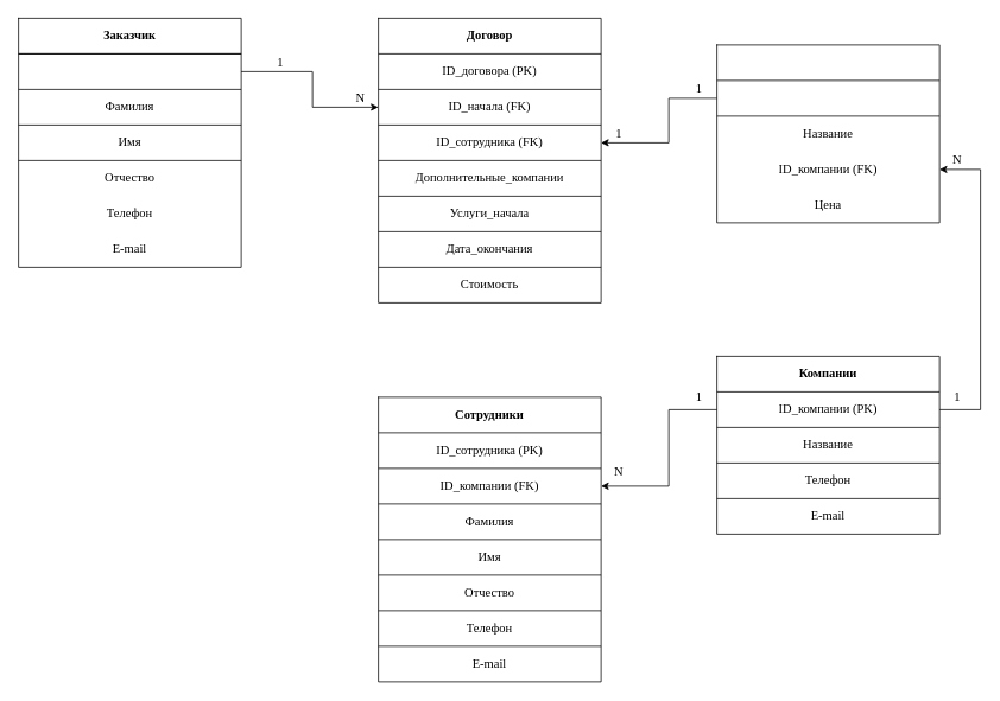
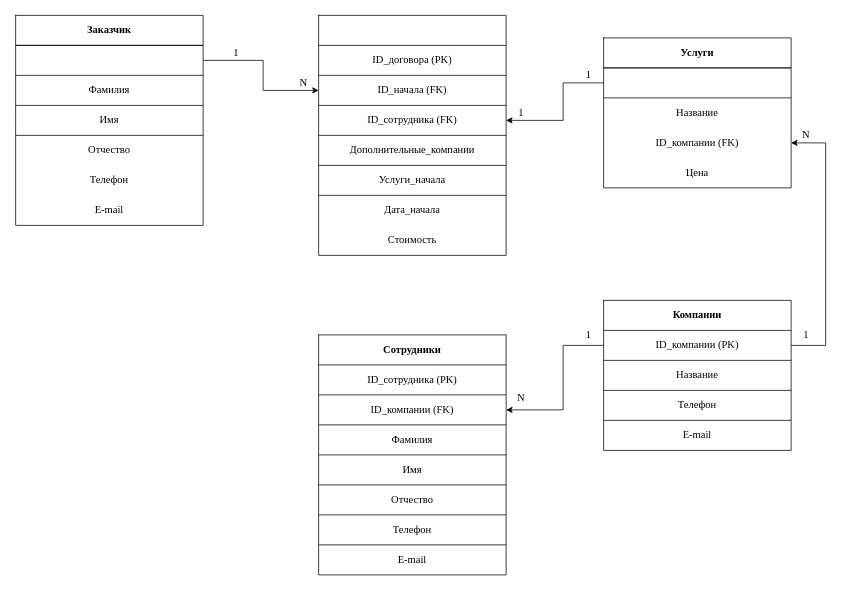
  <mxCell id="0" />
  <mxCell id="1" parent="0" />
  <mxCell id="2" value="" style="shape=table;html=1;whiteSpace=wrap;startSize=0;container=1;collapsible=0;childLayout=tableLayout;fontSize=14;fontFamily=Times New Roman;" parent="1" vertex="1"><mxGeometry x="20" y="20" width="250" height="280" as="geometry" /></mxCell>
  <mxCell id="3" value="" style="shape=partialRectangle;html=1;whiteSpace=wrap;collapsible=0;dropTarget=0;pointerEvents=0;fillColor=none;top=0;left=0;bottom=0;right=0;points=[[0,0.5],[1,0.5]];portConstraint=eastwest;fontSize=14;fontFamily=Times New Roman;" parent="2" vertex="1"><mxGeometry width="250" height="40" as="geometry" /></mxCell>
  <mxCell id="4" value="Заказчик" style="shape=partialRectangle;html=1;whiteSpace=wrap;connectable=0;overflow=hidden;fillColor=none;top=0;left=0;bottom=0;right=0;fontSize=14;fontFamily=Times New Roman;fontStyle=1" parent="3" vertex="1"><mxGeometry width="250" height="40" as="geometry" /></mxCell>
  <mxCell id="5" value="" style="shape=partialRectangle;html=1;whiteSpace=wrap;collapsible=0;dropTarget=0;pointerEvents=0;fillColor=none;top=0;left=0;bottom=0;right=0;points=[[0,0.5],[1,0.5]];portConstraint=eastwest;fontSize=14;fontFamily=Times New Roman;" parent="2" vertex="1"><mxGeometry y="40" width="250" height="40" as="geometry" /></mxCell>
  <mxCell id="6" value="" style="shape=partialRectangle;html=1;whiteSpace=wrap;collapsible=0;dropTarget=0;pointerEvents=0;fillColor=none;top=0;left=0;bottom=0;right=0;points=[[0,0.5],[1,0.5]];portConstraint=eastwest;fontSize=14;fontFamily=Times New Roman;" parent="2" vertex="1"><mxGeometry y="80" width="250" height="40" as="geometry" /></mxCell>
  <mxCell id="7" value="Фамилия" style="shape=partialRectangle;html=1;whiteSpace=wrap;connectable=0;overflow=hidden;fillColor=none;top=0;left=0;bottom=0;right=0;fontSize=14;fontFamily=Times New Roman;" parent="6" vertex="1"><mxGeometry width="250" height="40" as="geometry" /></mxCell>
  <mxCell id="8" value="" style="shape=partialRectangle;html=1;whiteSpace=wrap;collapsible=0;dropTarget=0;pointerEvents=0;fillColor=none;top=0;left=0;bottom=0;right=0;points=[[0,0.5],[1,0.5]];portConstraint=eastwest;fontSize=14;fontFamily=Times New Roman;" parent="2" vertex="1"><mxGeometry y="120" width="250" height="40" as="geometry" /></mxCell>
  <mxCell id="9" value="Имя" style="shape=partialRectangle;html=1;whiteSpace=wrap;connectable=0;overflow=hidden;fillColor=none;top=0;left=0;bottom=0;right=0;fontSize=14;fontFamily=Times New Roman;" parent="8" vertex="1"><mxGeometry width="250" height="40" as="geometry" /></mxCell>
  <mxCell id="10" style="shape=partialRectangle;html=1;whiteSpace=wrap;collapsible=0;dropTarget=0;pointerEvents=0;fillColor=none;top=0;left=0;bottom=0;right=0;points=[[0,0.5],[1,0.5]];portConstraint=eastwest;fontSize=14;fontFamily=Times New Roman;" parent="2" vertex="1"><mxGeometry y="160" width="250" height="40" as="geometry" /></mxCell>
  <mxCell id="11" value="Отчество" style="shape=partialRectangle;html=1;whiteSpace=wrap;connectable=0;overflow=hidden;fillColor=none;top=0;left=0;bottom=0;right=0;fontSize=14;fontFamily=Times New Roman;" parent="10" vertex="1"><mxGeometry width="250" height="40" as="geometry" /></mxCell>
  <mxCell id="12" style="shape=partialRectangle;html=1;whiteSpace=wrap;collapsible=0;dropTarget=0;pointerEvents=0;fillColor=none;top=0;left=0;bottom=0;right=0;points=[[0,0.5],[1,0.5]];portConstraint=eastwest;fontSize=14;fontFamily=Times New Roman;" parent="2" vertex="1"><mxGeometry y="200" width="250" height="40" as="geometry" /></mxCell>
  <mxCell id="13" value="Телефон" style="shape=partialRectangle;html=1;whiteSpace=wrap;connectable=0;overflow=hidden;fillColor=none;top=0;left=0;bottom=0;right=0;fontSize=14;fontFamily=Times New Roman;" parent="12" vertex="1"><mxGeometry width="250" height="40" as="geometry" /></mxCell>
  <mxCell id="14" style="shape=partialRectangle;html=1;whiteSpace=wrap;collapsible=0;dropTarget=0;pointerEvents=0;fillColor=none;top=0;left=0;bottom=0;right=0;points=[[0,0.5],[1,0.5]];portConstraint=eastwest;fontSize=14;fontFamily=Times New Roman;" parent="2" vertex="1"><mxGeometry y="240" width="250" height="40" as="geometry" /></mxCell>
  <mxCell id="15" value="E-mail" style="shape=partialRectangle;html=1;whiteSpace=wrap;connectable=0;overflow=hidden;fillColor=none;top=0;left=0;bottom=0;right=0;fontSize=14;fontFamily=Times New Roman;" parent="14" vertex="1"><mxGeometry width="250" height="40" as="geometry" /></mxCell>
  <mxCell id="16" value="" style="shape=table;html=1;whiteSpace=wrap;startSize=0;container=1;collapsible=0;childLayout=tableLayout;fontSize=14;fontFamily=Times New Roman;" parent="1" vertex="1"><mxGeometry x="424" y="446" width="250" height="320" as="geometry" /></mxCell>
  <mxCell id="17" value="" style="shape=partialRectangle;html=1;whiteSpace=wrap;collapsible=0;dropTarget=0;pointerEvents=0;fillColor=none;top=0;left=0;bottom=0;right=0;points=[[0,0.5],[1,0.5]];portConstraint=eastwest;fontSize=14;fontFamily=Times New Roman;" parent="16" vertex="1"><mxGeometry width="250" height="40" as="geometry" /></mxCell>
  <mxCell id="18" value="Сотрудники" style="shape=partialRectangle;html=1;whiteSpace=wrap;connectable=0;overflow=hidden;fillColor=none;top=0;left=0;bottom=0;right=0;fontSize=14;fontFamily=Times New Roman;fontStyle=1" parent="17" vertex="1"><mxGeometry width="250" height="40" as="geometry" /></mxCell>
  <mxCell id="19" value="" style="shape=partialRectangle;html=1;whiteSpace=wrap;collapsible=0;dropTarget=0;pointerEvents=0;fillColor=none;top=0;left=0;bottom=0;right=0;points=[[0,0.5],[1,0.5]];portConstraint=eastwest;fontSize=14;fontFamily=Times New Roman;" parent="16" vertex="1"><mxGeometry y="40" width="250" height="40" as="geometry" /></mxCell>
  <mxCell id="20" value="ID_сотрудника (PK)" style="shape=partialRectangle;html=1;whiteSpace=wrap;connectable=0;overflow=hidden;fillColor=none;top=0;left=0;bottom=0;right=0;fontSize=14;fontFamily=Times New Roman;" parent="19" vertex="1"><mxGeometry width="250" height="40" as="geometry" /></mxCell>
  <mxCell id="21" style="shape=partialRectangle;html=1;whiteSpace=wrap;collapsible=0;dropTarget=0;pointerEvents=0;fillColor=none;top=0;left=0;bottom=0;right=0;points=[[0,0.5],[1,0.5]];portConstraint=eastwest;fontSize=14;fontFamily=Times New Roman;" parent="16" vertex="1"><mxGeometry y="80" width="250" height="40" as="geometry" /></mxCell>
  <mxCell id="22" value="&lt;span&gt;ID_компании (FK)&lt;/span&gt;" style="shape=partialRectangle;html=1;whiteSpace=wrap;connectable=0;overflow=hidden;fillColor=none;top=0;left=0;bottom=0;right=0;fontSize=14;fontFamily=Times New Roman;" parent="21" vertex="1"><mxGeometry width="250" height="40" as="geometry" /></mxCell>
  <mxCell id="23" value="" style="shape=partialRectangle;html=1;whiteSpace=wrap;collapsible=0;dropTarget=0;pointerEvents=0;fillColor=none;top=0;left=0;bottom=0;right=0;points=[[0,0.5],[1,0.5]];portConstraint=eastwest;fontSize=14;fontFamily=Times New Roman;" parent="16" vertex="1"><mxGeometry y="120" width="250" height="40" as="geometry" /></mxCell>
  <mxCell id="24" value="Фамилия" style="shape=partialRectangle;html=1;whiteSpace=wrap;connectable=0;overflow=hidden;fillColor=none;top=0;left=0;bottom=0;right=0;fontSize=14;fontFamily=Times New Roman;" parent="23" vertex="1"><mxGeometry width="250" height="40" as="geometry" /></mxCell>
  <mxCell id="25" value="" style="shape=partialRectangle;html=1;whiteSpace=wrap;collapsible=0;dropTarget=0;pointerEvents=0;fillColor=none;top=0;left=0;bottom=0;right=0;points=[[0,0.5],[1,0.5]];portConstraint=eastwest;fontSize=14;fontFamily=Times New Roman;" parent="16" vertex="1"><mxGeometry y="160" width="250" height="40" as="geometry" /></mxCell>
  <mxCell id="26" value="Имя" style="shape=partialRectangle;html=1;whiteSpace=wrap;connectable=0;overflow=hidden;fillColor=none;top=0;left=0;bottom=0;right=0;fontSize=14;fontFamily=Times New Roman;" parent="25" vertex="1"><mxGeometry width="250" height="40" as="geometry" /></mxCell>
  <mxCell id="27" style="shape=partialRectangle;html=1;whiteSpace=wrap;collapsible=0;dropTarget=0;pointerEvents=0;fillColor=none;top=0;left=0;bottom=0;right=0;points=[[0,0.5],[1,0.5]];portConstraint=eastwest;fontSize=14;fontFamily=Times New Roman;" parent="16" vertex="1"><mxGeometry y="200" width="250" height="40" as="geometry" /></mxCell>
  <mxCell id="28" value="Отчество" style="shape=partialRectangle;html=1;whiteSpace=wrap;connectable=0;overflow=hidden;fillColor=none;top=0;left=0;bottom=0;right=0;fontSize=14;fontFamily=Times New Roman;" parent="27" vertex="1"><mxGeometry width="250" height="40" as="geometry" /></mxCell>
  <mxCell id="29" style="shape=partialRectangle;html=1;whiteSpace=wrap;collapsible=0;dropTarget=0;pointerEvents=0;fillColor=none;top=0;left=0;bottom=0;right=0;points=[[0,0.5],[1,0.5]];portConstraint=eastwest;fontSize=14;fontFamily=Times New Roman;" parent="16" vertex="1"><mxGeometry y="240" width="250" height="40" as="geometry" /></mxCell>
  <mxCell id="30" value="Телефон" style="shape=partialRectangle;html=1;whiteSpace=wrap;connectable=0;overflow=hidden;fillColor=none;top=0;left=0;bottom=0;right=0;fontSize=14;fontFamily=Times New Roman;" parent="29" vertex="1"><mxGeometry width="250" height="40" as="geometry" /></mxCell>
  <mxCell id="31" style="shape=partialRectangle;html=1;whiteSpace=wrap;collapsible=0;dropTarget=0;pointerEvents=0;fillColor=none;top=0;left=0;bottom=0;right=0;points=[[0,0.5],[1,0.5]];portConstraint=eastwest;fontSize=14;fontFamily=Times New Roman;" parent="16" vertex="1"><mxGeometry y="280" width="250" height="40" as="geometry" /></mxCell>
  <mxCell id="32" value="E-mail" style="shape=partialRectangle;html=1;whiteSpace=wrap;connectable=0;overflow=hidden;fillColor=none;top=0;left=0;bottom=0;right=0;fontSize=14;fontFamily=Times New Roman;" parent="31" vertex="1"><mxGeometry width="250" height="40" as="geometry" /></mxCell>
  <mxCell id="33" value="" style="shape=table;html=1;whiteSpace=wrap;startSize=0;container=1;collapsible=0;childLayout=tableLayout;fontSize=14;fontFamily=Times New Roman;" parent="1" vertex="1"><mxGeometry x="804" y="400" width="250" height="200" as="geometry" /></mxCell>
  <mxCell id="34" value="" style="shape=partialRectangle;html=1;whiteSpace=wrap;collapsible=0;dropTarget=0;pointerEvents=0;fillColor=none;top=0;left=0;bottom=0;right=0;points=[[0,0.5],[1,0.5]];portConstraint=eastwest;fontSize=14;fontFamily=Times New Roman;" parent="33" vertex="1"><mxGeometry width="250" height="40" as="geometry" /></mxCell>
  <mxCell id="35" value="Компании" style="shape=partialRectangle;html=1;whiteSpace=wrap;connectable=0;overflow=hidden;fillColor=none;top=0;left=0;bottom=0;right=0;fontSize=14;fontFamily=Times New Roman;fontStyle=1" parent="34" vertex="1"><mxGeometry width="250" height="40" as="geometry" /></mxCell>
  <mxCell id="36" value="" style="shape=partialRectangle;html=1;whiteSpace=wrap;collapsible=0;dropTarget=0;pointerEvents=0;fillColor=none;top=0;left=0;bottom=0;right=0;points=[[0,0.5],[1,0.5]];portConstraint=eastwest;fontSize=14;fontFamily=Times New Roman;" parent="33" vertex="1"><mxGeometry y="40" width="250" height="40" as="geometry" /></mxCell>
  <mxCell id="37" value="ID_компании (PK)" style="shape=partialRectangle;html=1;whiteSpace=wrap;connectable=0;overflow=hidden;fillColor=none;top=0;left=0;bottom=0;right=0;fontSize=14;fontFamily=Times New Roman;" parent="36" vertex="1"><mxGeometry width="250" height="40" as="geometry" /></mxCell>
  <mxCell id="38" value="" style="shape=partialRectangle;html=1;whiteSpace=wrap;collapsible=0;dropTarget=0;pointerEvents=0;fillColor=none;top=0;left=0;bottom=0;right=0;points=[[0,0.5],[1,0.5]];portConstraint=eastwest;fontSize=14;fontFamily=Times New Roman;" parent="33" vertex="1"><mxGeometry y="80" width="250" height="40" as="geometry" /></mxCell>
  <mxCell id="39" value="Название" style="shape=partialRectangle;html=1;whiteSpace=wrap;connectable=0;overflow=hidden;fillColor=none;top=0;left=0;bottom=0;right=0;fontSize=14;fontFamily=Times New Roman;" parent="38" vertex="1"><mxGeometry width="250" height="40" as="geometry" /></mxCell>
  <mxCell id="40" style="shape=partialRectangle;html=1;whiteSpace=wrap;collapsible=0;dropTarget=0;pointerEvents=0;fillColor=none;top=0;left=0;bottom=0;right=0;points=[[0,0.5],[1,0.5]];portConstraint=eastwest;fontSize=14;fontFamily=Times New Roman;" parent="33" vertex="1"><mxGeometry y="120" width="250" height="40" as="geometry" /></mxCell>
  <mxCell id="41" value="Телефон" style="shape=partialRectangle;html=1;whiteSpace=wrap;connectable=0;overflow=hidden;fillColor=none;top=0;left=0;bottom=0;right=0;fontSize=14;fontFamily=Times New Roman;" parent="40" vertex="1"><mxGeometry width="250" height="40" as="geometry" /></mxCell>
  <mxCell id="42" style="shape=partialRectangle;html=1;whiteSpace=wrap;collapsible=0;dropTarget=0;pointerEvents=0;fillColor=none;top=0;left=0;bottom=0;right=0;points=[[0,0.5],[1,0.5]];portConstraint=eastwest;fontSize=14;fontFamily=Times New Roman;" parent="33" vertex="1"><mxGeometry y="160" width="250" height="40" as="geometry" /></mxCell>
  <mxCell id="43" value="E-mail" style="shape=partialRectangle;html=1;whiteSpace=wrap;connectable=0;overflow=hidden;fillColor=none;top=0;left=0;bottom=0;right=0;fontSize=14;fontFamily=Times New Roman;" parent="42" vertex="1"><mxGeometry width="250" height="40" as="geometry" /></mxCell>
  <mxCell id="44" value="" style="shape=table;html=1;whiteSpace=wrap;startSize=0;container=1;collapsible=0;childLayout=tableLayout;fontSize=14;fontFamily=Times New Roman;" parent="1" vertex="1"><mxGeometry x="424" y="20" width="250" height="320" as="geometry" /></mxCell>
  <mxCell id="45" value="" style="shape=partialRectangle;html=1;whiteSpace=wrap;collapsible=0;dropTarget=0;pointerEvents=0;fillColor=none;top=0;left=0;bottom=0;right=0;points=[[0,0.5],[1,0.5]];portConstraint=eastwest;fontSize=14;fontFamily=Times New Roman;" parent="44" vertex="1"><mxGeometry width="250" height="40" as="geometry" /></mxCell>
- <mxCell id="46" value="Договор" style="shape=partialRectangle;html=1;whiteSpace=wrap;connectable=0;overflow=hidden;fillColor=none;top=0;left=0;bottom=0;right=0;fontSize=14;fontFamily=Times New Roman;fontStyle=1" parent="45" vertex="1"><mxGeometry width="250" height="40" as="geometry" /></mxCell>
  <mxCell id="47" value="" style="shape=partialRectangle;html=1;whiteSpace=wrap;collapsible=0;dropTarget=0;pointerEvents=0;fillColor=none;top=0;left=0;bottom=0;right=0;points=[[0,0.5],[1,0.5]];portConstraint=eastwest;fontSize=14;fontFamily=Times New Roman;" parent="44" vertex="1"><mxGeometry y="40" width="250" height="40" as="geometry" /></mxCell>
  <mxCell id="48" value="ID_договора (PK)" style="shape=partialRectangle;html=1;whiteSpace=wrap;connectable=0;overflow=hidden;fillColor=none;top=0;left=0;bottom=0;right=0;fontSize=14;fontFamily=Times New Roman;" parent="47" vertex="1"><mxGeometry width="250" height="40" as="geometry" /></mxCell>
  <mxCell id="49" value="" style="shape=partialRectangle;html=1;whiteSpace=wrap;collapsible=0;dropTarget=0;pointerEvents=0;fillColor=none;top=0;left=0;bottom=0;right=0;points=[[0,0.5],[1,0.5]];portConstraint=eastwest;fontSize=14;fontFamily=Times New Roman;" parent="44" vertex="1"><mxGeometry y="80" width="250" height="40" as="geometry" /></mxCell>
  <mxCell id="50" value="ID_начала (FK)" style="shape=partialRectangle;html=1;whiteSpace=wrap;connectable=0;overflow=hidden;fillColor=none;top=0;left=0;bottom=0;right=0;fontSize=14;fontFamily=Times New Roman;" parent="49" vertex="1"><mxGeometry width="250" height="40" as="geometry" /></mxCell>
  <mxCell id="51" value="" style="shape=partialRectangle;html=1;whiteSpace=wrap;collapsible=0;dropTarget=0;pointerEvents=0;fillColor=none;top=0;left=0;bottom=0;right=0;points=[[0,0.5],[1,0.5]];portConstraint=eastwest;fontSize=14;fontFamily=Times New Roman;" parent="44" vertex="1"><mxGeometry y="120" width="250" height="40" as="geometry" /></mxCell>
  <mxCell id="52" value="ID_сотрудника (FK)" style="shape=partialRectangle;html=1;whiteSpace=wrap;connectable=0;overflow=hidden;fillColor=none;top=0;left=0;bottom=0;right=0;fontSize=14;fontFamily=Times New Roman;" parent="51" vertex="1"><mxGeometry width="250" height="40" as="geometry" /></mxCell>
  <mxCell id="53" style="shape=partialRectangle;html=1;whiteSpace=wrap;collapsible=0;dropTarget=0;pointerEvents=0;fillColor=none;top=0;left=0;bottom=0;right=0;points=[[0,0.5],[1,0.5]];portConstraint=eastwest;fontSize=14;fontFamily=Times New Roman;" parent="44" vertex="1"><mxGeometry y="160" width="250" height="40" as="geometry" /></mxCell>
  <mxCell id="54" value="Дополнительные_компании" style="shape=partialRectangle;html=1;whiteSpace=wrap;connectable=0;overflow=hidden;fillColor=none;top=0;left=0;bottom=0;right=0;fontSize=14;fontFamily=Times New Roman;" parent="53" vertex="1"><mxGeometry width="250" height="40" as="geometry" /></mxCell>
  <mxCell id="55" style="shape=partialRectangle;html=1;whiteSpace=wrap;collapsible=0;dropTarget=0;pointerEvents=0;fillColor=none;top=0;left=0;bottom=0;right=0;points=[[0,0.5],[1,0.5]];portConstraint=eastwest;fontSize=14;fontFamily=Times New Roman;" parent="44" vertex="1"><mxGeometry y="200" width="250" height="40" as="geometry" /></mxCell>
  <mxCell id="56" value="Услуги_начала" style="shape=partialRectangle;html=1;whiteSpace=wrap;connectable=0;overflow=hidden;fillColor=none;top=0;left=0;bottom=0;right=0;fontSize=14;fontFamily=Times New Roman;" parent="55" vertex="1"><mxGeometry width="250" height="40" as="geometry" /></mxCell>
  <mxCell id="57" style="shape=partialRectangle;html=1;whiteSpace=wrap;collapsible=0;dropTarget=0;pointerEvents=0;fillColor=none;top=0;left=0;bottom=0;right=0;points=[[0,0.5],[1,0.5]];portConstraint=eastwest;fontSize=14;fontFamily=Times New Roman;" parent="44" vertex="1"><mxGeometry y="240" width="250" height="40" as="geometry" /></mxCell>
- <mxCell id="58" value="Дата_окончания" style="shape=partialRectangle;html=1;whiteSpace=wrap;connectable=0;overflow=hidden;fillColor=none;top=0;left=0;bottom=0;right=0;fontSize=14;fontFamily=Times New Roman;" parent="57" vertex="1"><mxGeometry width="250" height="40" as="geometry" /></mxCell>
+ <mxCell id="58" value="Дата_начала" style="shape=partialRectangle;html=1;whiteSpace=wrap;connectable=0;overflow=hidden;fillColor=none;top=0;left=0;bottom=0;right=0;fontSize=14;fontFamily=Times New Roman;" parent="57" vertex="1"><mxGeometry width="250" height="40" as="geometry" /></mxCell>
  <mxCell id="59" style="shape=partialRectangle;html=1;whiteSpace=wrap;collapsible=0;dropTarget=0;pointerEvents=0;fillColor=none;top=0;left=0;bottom=0;right=0;points=[[0,0.5],[1,0.5]];portConstraint=eastwest;fontSize=14;fontFamily=Times New Roman;" parent="44" vertex="1"><mxGeometry y="280" width="250" height="40" as="geometry" /></mxCell>
  <mxCell id="60" value="Стоимость" style="shape=partialRectangle;html=1;whiteSpace=wrap;connectable=0;overflow=hidden;fillColor=none;top=0;left=0;bottom=0;right=0;fontSize=14;fontFamily=Times New Roman;" parent="59" vertex="1"><mxGeometry width="250" height="40" as="geometry" /></mxCell>
  <mxCell id="61" value="" style="shape=table;html=1;whiteSpace=wrap;startSize=0;container=1;collapsible=0;childLayout=tableLayout;fontSize=14;fontFamily=Times New Roman;" parent="1" vertex="1"><mxGeometry x="804" y="50" width="250" height="200" as="geometry" /></mxCell>
  <mxCell id="62" value="" style="shape=partialRectangle;html=1;whiteSpace=wrap;collapsible=0;dropTarget=0;pointerEvents=0;fillColor=none;top=0;left=0;bottom=0;right=0;points=[[0,0.5],[1,0.5]];portConstraint=eastwest;fontSize=14;fontFamily=Times New Roman;" parent="61" vertex="1"><mxGeometry width="250" height="40" as="geometry" /></mxCell>
+ <mxCell id="63" value="Услуги" style="shape=partialRectangle;html=1;whiteSpace=wrap;connectable=0;overflow=hidden;fillColor=none;top=0;left=0;bottom=0;right=0;fontSize=14;fontFamily=Times New Roman;fontStyle=1" parent="62" vertex="1"><mxGeometry width="250" height="40" as="geometry" /></mxCell>
  <mxCell id="64" value="" style="shape=partialRectangle;html=1;whiteSpace=wrap;collapsible=0;dropTarget=0;pointerEvents=0;fillColor=none;top=0;left=0;bottom=0;right=0;points=[[0,0.5],[1,0.5]];portConstraint=eastwest;fontSize=14;fontFamily=Times New Roman;" parent="61" vertex="1"><mxGeometry y="40" width="250" height="40" as="geometry" /></mxCell>
  <mxCell id="65" value="" style="shape=partialRectangle;html=1;whiteSpace=wrap;collapsible=0;dropTarget=0;pointerEvents=0;fillColor=none;top=0;left=0;bottom=0;right=0;points=[[0,0.5],[1,0.5]];portConstraint=eastwest;fontSize=14;fontFamily=Times New Roman;" parent="61" vertex="1"><mxGeometry y="80" width="250" height="40" as="geometry" /></mxCell>
  <mxCell id="66" value="Название" style="shape=partialRectangle;html=1;whiteSpace=wrap;connectable=0;overflow=hidden;fillColor=none;top=0;left=0;bottom=0;right=0;fontSize=14;fontFamily=Times New Roman;" parent="65" vertex="1"><mxGeometry width="250" height="40" as="geometry" /></mxCell>
  <mxCell id="67" value="" style="shape=partialRectangle;html=1;whiteSpace=wrap;collapsible=0;dropTarget=0;pointerEvents=0;fillColor=none;top=0;left=0;bottom=0;right=0;points=[[0,0.5],[1,0.5]];portConstraint=eastwest;fontSize=14;fontFamily=Times New Roman;" parent="61" vertex="1"><mxGeometry y="120" width="250" height="40" as="geometry" /></mxCell>
  <mxCell id="68" value="ID_компании (FK)" style="shape=partialRectangle;html=1;whiteSpace=wrap;connectable=0;overflow=hidden;fillColor=none;top=0;left=0;bottom=0;right=0;fontSize=14;fontFamily=Times New Roman;" parent="67" vertex="1"><mxGeometry width="250" height="40" as="geometry" /></mxCell>
  <mxCell id="69" style="shape=partialRectangle;html=1;whiteSpace=wrap;collapsible=0;dropTarget=0;pointerEvents=0;fillColor=none;top=0;left=0;bottom=0;right=0;points=[[0,0.5],[1,0.5]];portConstraint=eastwest;fontSize=14;fontFamily=Times New Roman;" parent="61" vertex="1"><mxGeometry y="160" width="250" height="40" as="geometry" /></mxCell>
  <mxCell id="70" value="Цена" style="shape=partialRectangle;html=1;whiteSpace=wrap;connectable=0;overflow=hidden;fillColor=none;top=0;left=0;bottom=0;right=0;fontSize=14;fontFamily=Times New Roman;" parent="69" vertex="1"><mxGeometry width="250" height="40" as="geometry" /></mxCell>
  <mxCell id="71" value="" style="endArrow=classic;html=1;rounded=0;exitX=0;exitY=0.5;exitDx=0;exitDy=0;entryX=1;entryY=0.5;entryDx=0;entryDy=0;" parent="1" source="36" target="21" edge="1"><mxGeometry width="50" height="50" relative="1" as="geometry"><mxPoint x="760" y="496" as="sourcePoint" /><mxPoint x="700" y="726" as="targetPoint" /><Array as="points"><mxPoint x="750" y="460" /><mxPoint x="750" y="546" /></Array></mxGeometry></mxCell>
  <mxCell id="72" value="" style="endArrow=classic;html=1;exitX=1;exitY=0.5;exitDx=0;exitDy=0;rounded=0;entryX=1;entryY=0.5;entryDx=0;entryDy=0;" parent="1" source="36" target="67" edge="1"><mxGeometry width="50" height="50" relative="1" as="geometry"><mxPoint x="594" y="450" as="sourcePoint" /><mxPoint x="1080" y="236" as="targetPoint" /><Array as="points"><mxPoint x="1100" y="460" /><mxPoint x="1100" y="190" /></Array></mxGeometry></mxCell>
  <mxCell id="73" value="" style="endArrow=classic;html=1;rounded=0;exitX=1;exitY=0.5;exitDx=0;exitDy=0;entryX=0;entryY=0.5;entryDx=0;entryDy=0;" parent="1" source="5" target="49" edge="1"><mxGeometry width="50" height="50" relative="1" as="geometry"><mxPoint x="354" y="450" as="sourcePoint" /><mxPoint x="360" y="166" as="targetPoint" /><Array as="points"><mxPoint x="350" y="80" /><mxPoint x="350" y="120" /></Array></mxGeometry></mxCell>
  <mxCell id="74" value="&lt;font style=&quot;font-size: 14px&quot; face=&quot;Times New Roman&quot;&gt;1&lt;/font&gt;" style="text;html=1;strokeColor=none;fillColor=none;align=center;verticalAlign=middle;whiteSpace=wrap;rounded=0;" parent="1" vertex="1"><mxGeometry x="294" y="60" width="40" height="20" as="geometry" /></mxCell>
  <mxCell id="75" value="&lt;font face=&quot;Times New Roman&quot;&gt;&lt;span style=&quot;font-size: 14px&quot;&gt;N&lt;/span&gt;&lt;/font&gt;" style="text;html=1;strokeColor=none;fillColor=none;align=center;verticalAlign=middle;whiteSpace=wrap;rounded=0;" parent="1" vertex="1"><mxGeometry x="384" y="100" width="40" height="20" as="geometry" /></mxCell>
  <mxCell id="76" value="" style="endArrow=classic;html=1;strokeColor=#000000;rounded=0;exitX=1;exitY=1;exitDx=0;exitDy=0;entryX=0;entryY=1;entryDx=0;entryDy=0;" parent="1" source="77" target="78" edge="1"><mxGeometry width="50" height="50" relative="1" as="geometry"><mxPoint x="684" y="440" as="sourcePoint" /><mxPoint x="710" y="76" as="targetPoint" /><Array as="points"><mxPoint x="750" y="110" /><mxPoint x="750" y="160" /></Array></mxGeometry></mxCell>
  <mxCell id="77" value="&lt;font style=&quot;font-size: 14px&quot; face=&quot;Times New Roman&quot;&gt;1&lt;/font&gt;" style="text;html=1;strokeColor=none;fillColor=none;align=center;verticalAlign=middle;whiteSpace=wrap;rounded=0;" parent="1" vertex="1"><mxGeometry x="764" y="90" width="40" height="20" as="geometry" /></mxCell>
  <mxCell id="78" value="&lt;font style=&quot;font-size: 14px&quot; face=&quot;Times New Roman&quot;&gt;1&lt;/font&gt;" style="text;html=1;strokeColor=none;fillColor=none;align=center;verticalAlign=middle;whiteSpace=wrap;rounded=0;" parent="1" vertex="1"><mxGeometry x="674" y="140" width="40" height="20" as="geometry" /></mxCell>
  <mxCell id="79" value="&lt;font style=&quot;font-size: 14px&quot; face=&quot;Times New Roman&quot;&gt;1&lt;/font&gt;" style="text;html=1;strokeColor=none;fillColor=none;align=center;verticalAlign=middle;whiteSpace=wrap;rounded=0;" parent="1" vertex="1"><mxGeometry x="1054" y="436" width="40" height="20" as="geometry" /></mxCell>
  <mxCell id="80" value="&lt;font face=&quot;Times New Roman&quot;&gt;&lt;span style=&quot;font-size: 14px&quot;&gt;N&lt;/span&gt;&lt;/font&gt;" style="text;html=1;strokeColor=none;fillColor=none;align=center;verticalAlign=middle;whiteSpace=wrap;rounded=0;" parent="1" vertex="1"><mxGeometry x="1054" y="170" width="40" height="20" as="geometry" /></mxCell>
  <mxCell id="81" value="&lt;font face=&quot;Times New Roman&quot;&gt;&lt;span style=&quot;font-size: 14px&quot;&gt;N&lt;/span&gt;&lt;/font&gt;" style="text;html=1;strokeColor=none;fillColor=none;align=center;verticalAlign=middle;whiteSpace=wrap;rounded=0;" parent="1" vertex="1"><mxGeometry x="674" y="520" width="40" height="20" as="geometry" /></mxCell>
  <mxCell id="82" value="&lt;font style=&quot;font-size: 14px&quot; face=&quot;Times New Roman&quot;&gt;1&lt;/font&gt;" style="text;html=1;strokeColor=none;fillColor=none;align=center;verticalAlign=middle;whiteSpace=wrap;rounded=0;" parent="1" vertex="1"><mxGeometry x="764" y="436" width="40" height="20" as="geometry" /></mxCell>
